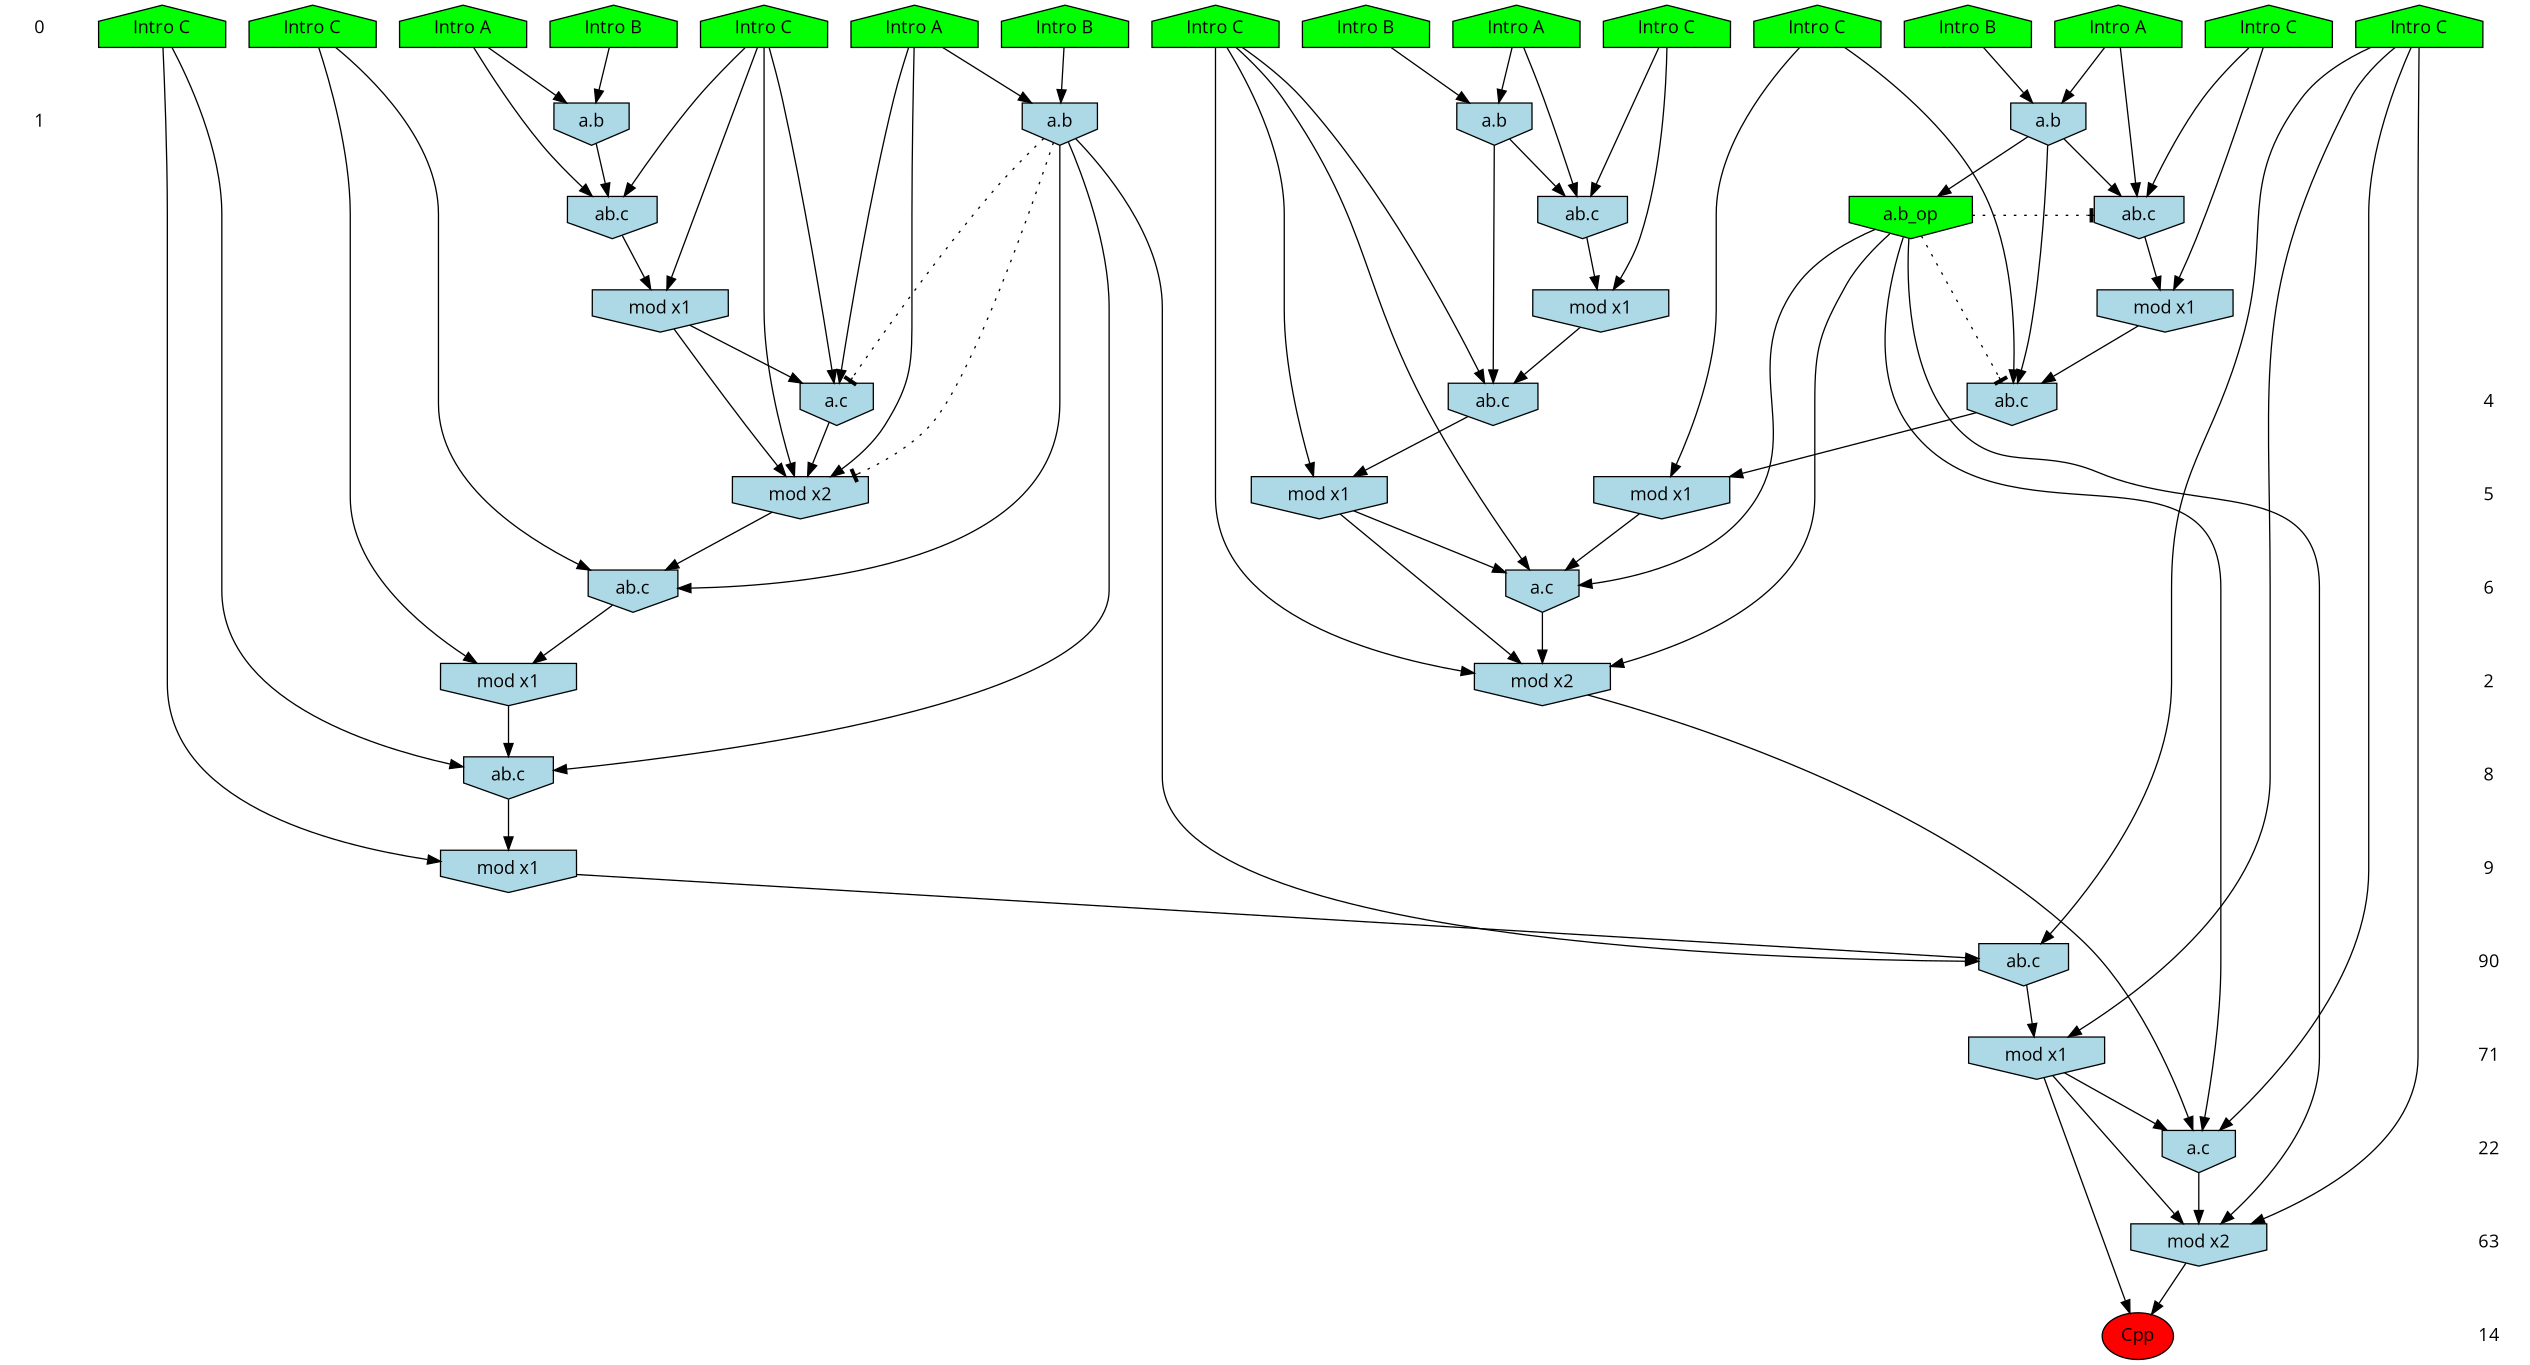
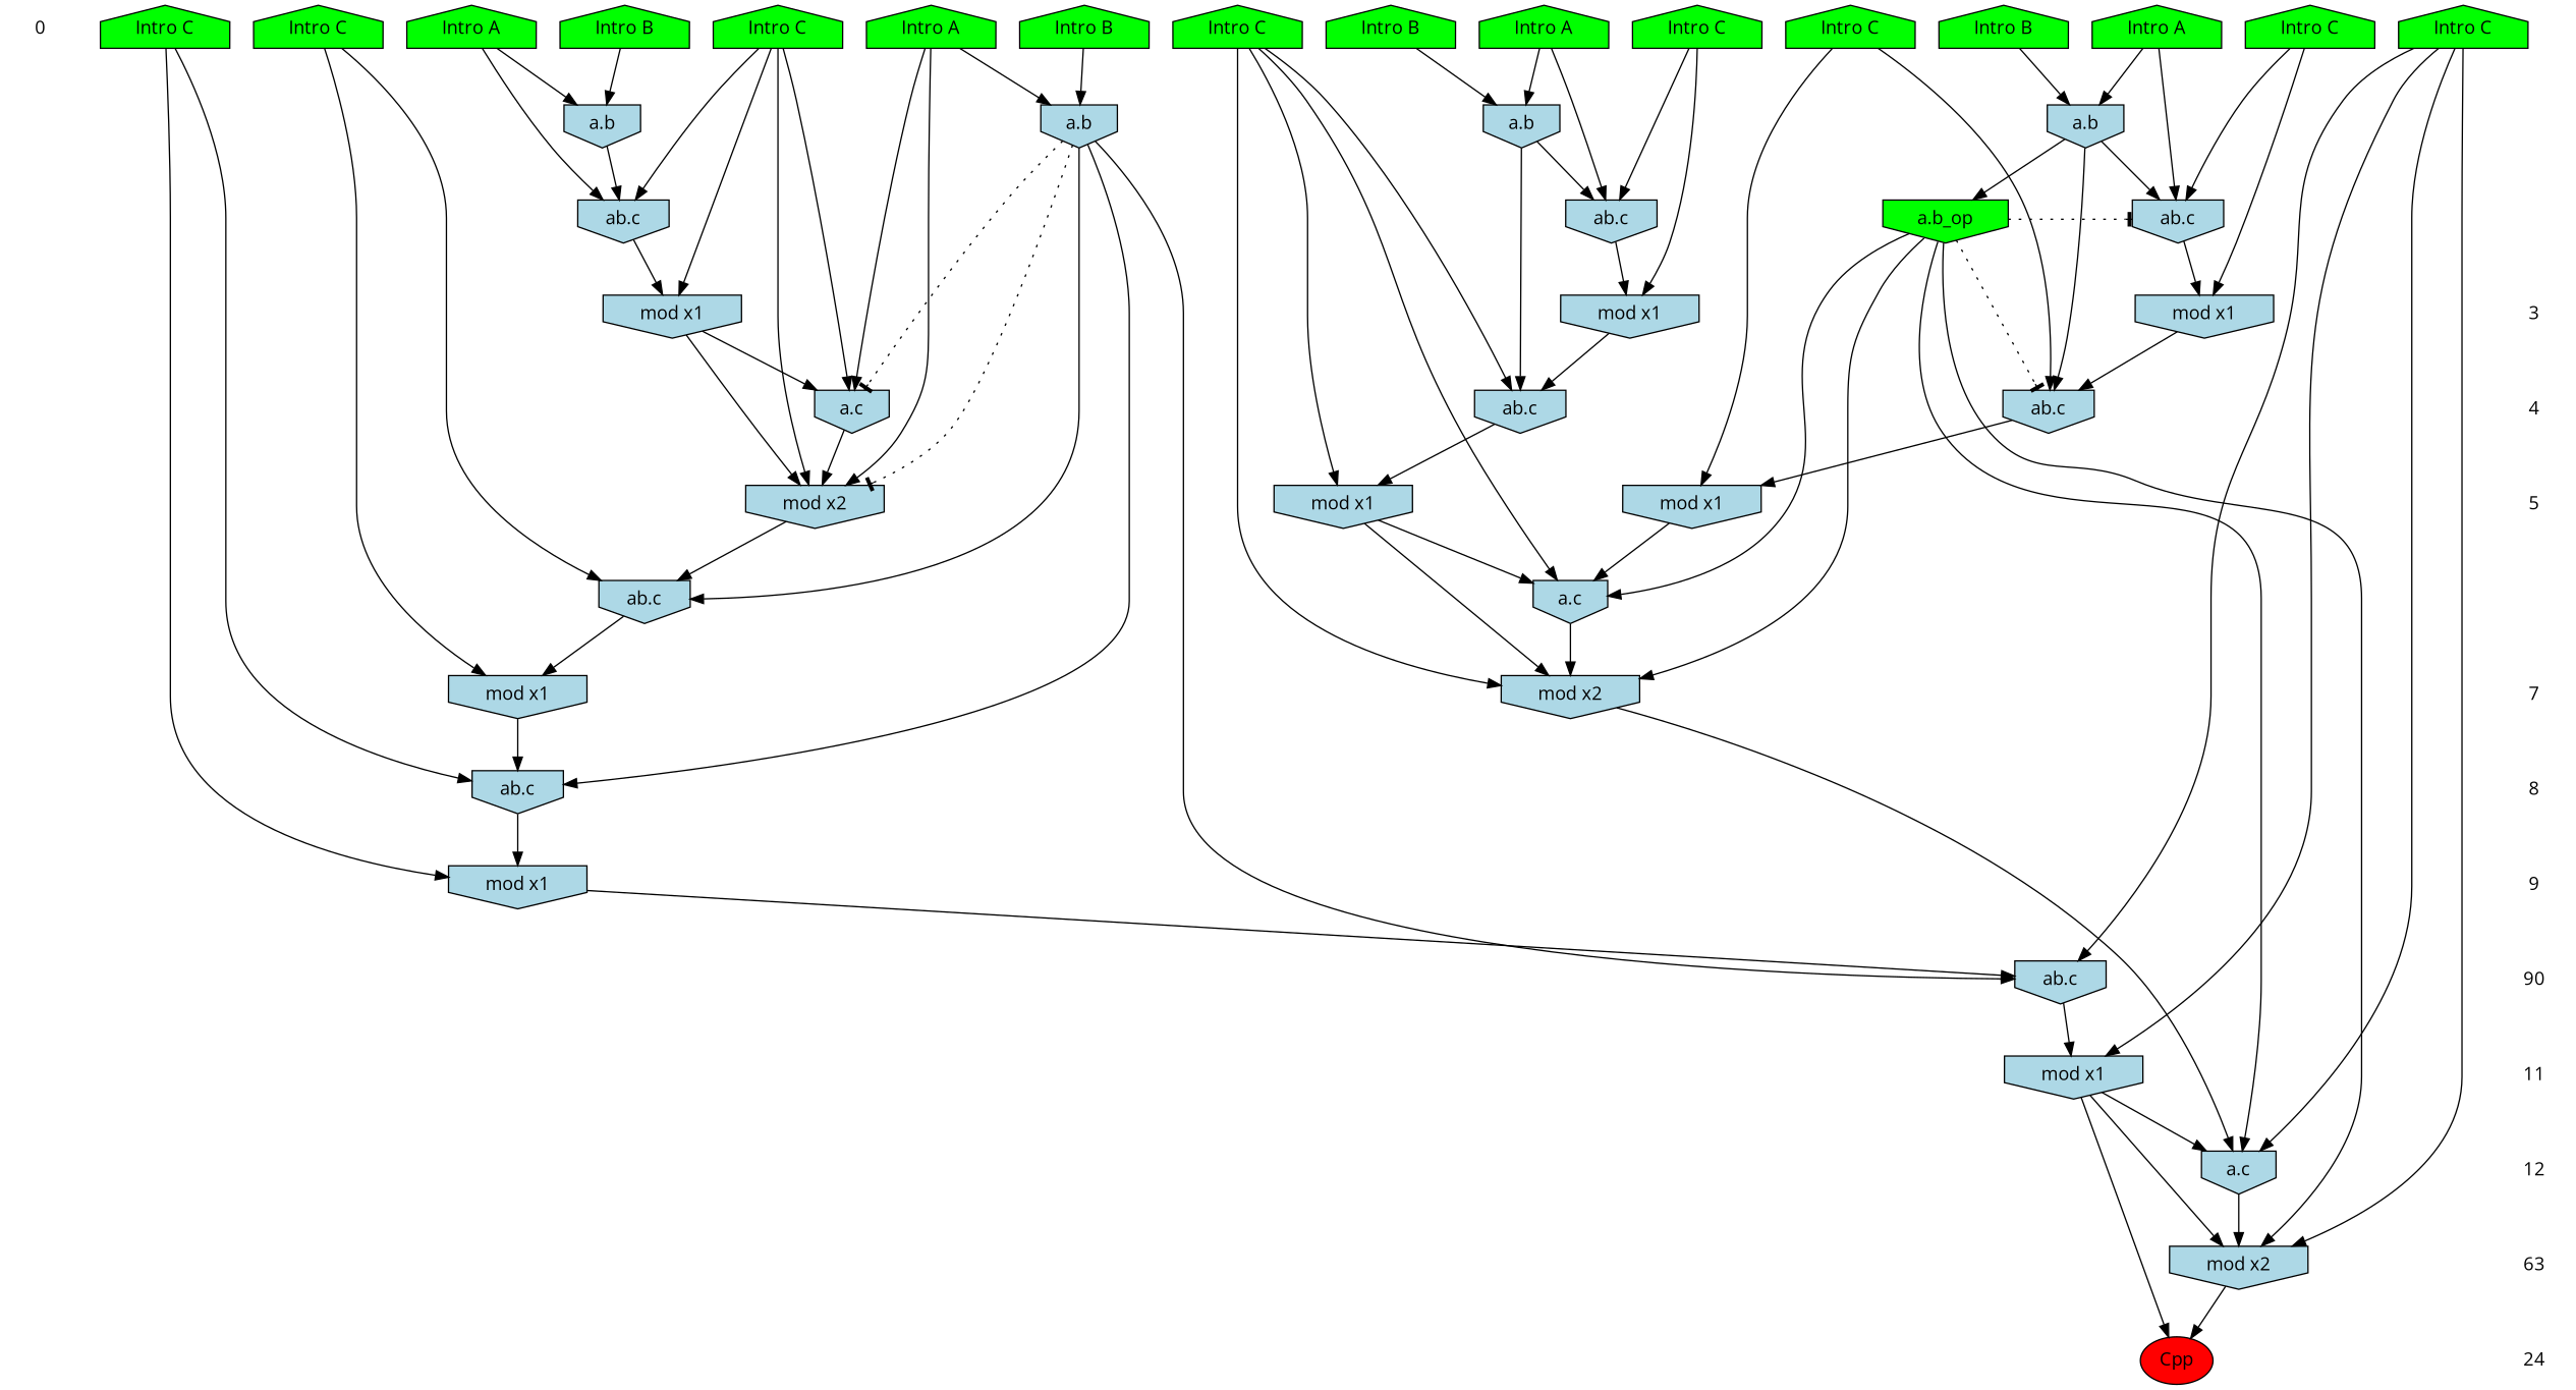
  digraph {
    fontname="Open Sans"
    ranksep=.5
    node [fontname="Open Sans" shape=invhouse fillcolor=lightblue style=filled]
    edge [fontname="Open Sans"]
    0 [shape=plaintext fillcolor="" style=""]
    n2 [fillcolor=green label="Intro B" shape=house]
    n3 [fillcolor=green label="Intro A" shape=house]
    n4 [fillcolor=green label="Intro B" shape=house]
    n5 [fillcolor=green label="Intro A" shape=house]
    n6 [fillcolor=green label="Intro A" shape=house]
    n7 [fillcolor=green label="Intro A" shape=house]
    n8 [fillcolor=green label="Intro B" shape=house]
    n9 [fillcolor=green label="Intro B" shape=house]
    n10 [fillcolor=green label="Intro C" shape=house]
    n11 [fillcolor=green label="Intro C" shape=house]
    n12 [fillcolor=green label="Intro C" shape=house]
    n13 [fillcolor=green label="Intro C" shape=house]
    n14 [fillcolor=green label="Intro C" shape=house]
    n15 [fillcolor=green label="Intro C" shape=house]
    n16 [fillcolor=green label="Intro C" shape=house]
    n17 [fillcolor=green label="Intro C" shape=house]
-   14 [shape=plaintext fillcolor="" style=""]
+   14 [shape=plaintext label=24 fillcolor="" style=""]
    n19 [fillcolor=red label=Cpp shape=""]
-   1 [shape=plaintext fillcolor="" style=""]
    n21 [label="a.b"]
    n22 [label="a.b"]
    n23 [label="a.b"]
    n24 [label="a.b"]
    n25 [label="ab.c"]
    n26 [label="ab.c"]
    n27 [fillcolor=green label="a.b_op"]
    n28 [label="ab.c"]
+   3 [shape=plaintext fillcolor="" style=""]
    n30 [label="mod x1"]
    n31 [label="mod x1"]
    n32 [label="mod x1"]
    4 [shape=plaintext fillcolor="" style=""]
    n34 [label="ab.c"]
    n35 [label="a.c"]
    n36 [label="ab.c"]
    5 [shape=plaintext fillcolor="" style=""]
    n38 [label="mod x2"]
    n39 [label="mod x1"]
    n40 [label="mod x1"]
-   6 [shape=plaintext fillcolor="" style=""]
    n42 [label="ab.c"]
    n43 [label="a.c"]
-   7 [shape=plaintext label=2 fillcolor="" style=""]
+   7 [shape=plaintext fillcolor="" style=""]
    n45 [label="mod x1"]
    n46 [label="mod x2"]
    8 [shape=plaintext fillcolor="" style=""]
    n48 [label="ab.c"]
    9 [shape=plaintext fillcolor="" style=""]
    n50 [label="mod x1"]
    n51 [label=90 shape=plaintext fillcolor="" style=""]
    n52 [label="ab.c"]
-   11 [shape=plaintext label=71 fillcolor="" style=""]
+   11 [shape=plaintext fillcolor="" style=""]
    n54 [label="mod x1"]
-   12 [shape=plaintext label=22 fillcolor="" style=""]
+   12 [shape=plaintext fillcolor="" style=""]
    n56 [label="a.c"]
    n57 [label=63 shape=plaintext fillcolor="" style=""]
    n58 [label="mod x2"]
    subgraph sub_1 {
      rank=same
      0
      n2
      n3
      n4
      n5
      n6
      n7
      n8
      n9
      n10
      n11
      n12
      n13
      n14
      n15
      n16
      n17
    }
    subgraph sub_2 {
      rank=same
      14
      n19
    }
    subgraph sub_3 {
      rank=same
-     1
      n21
      n22
      n23
      n24
    }
    subgraph sub_4 {
      rank=same
      n25
      n26
      n27
      n28
    }
    subgraph sub_5 {
      rank=same
+     3
      n30
      n31
      n32
    }
    subgraph sub_6 {
      rank=same
      4
      n34
      n35
      n36
    }
    subgraph sub_7 {
      rank=same
      5
      n38
      n39
      n40
    }
    subgraph sub_8 {
      rank=same
-     6
      n42
      n43
    }
    subgraph sub_9 {
      rank=same
      7
      n45
      n46
    }
    subgraph sub_10 {
      rank=same
      8
      n48
    }
    subgraph sub_11 {
      rank=same
      9
      n50
    }
    subgraph sub_12 {
      rank=same
      n51
      n52
    }
    subgraph sub_13 {
      rank=same
      11
      n54
    }
    subgraph sub_14 {
      rank=same
      12
      n56
    }
    subgraph sub_15 {
      rank=same
      n57
      n58
    }
-   0 -> 1 [style=invis]
    n2 -> n23
    n3 -> n23
    n3 -> n28
    n4 -> n22
    n5 -> n21
    n5 -> n25
    n6 -> n24
    n6 -> n35
    n6 -> n38
    n7 -> n22
    n7 -> n26
    n8 -> n21
    n9 -> n24
    n10 -> n36
    n10 -> n40
    n10 -> n43
    n10 -> n46
    n11 -> n34
    n11 -> n39
    n12 -> n42
    n12 -> n45
    n13 -> n52
    n13 -> n54
    n13 -> n56
    n13 -> n58
    n14 -> n48
    n14 -> n50
    n15 -> n28
    n15 -> n32
    n16 -> n26
    n16 -> n31
    n17 -> n25
    n17 -> n30
    n17 -> n35
    n17 -> n38
    n21 -> n25
    n22 -> n26
    n22 -> n27
    n22 -> n34
    n23 -> n28
    n23 -> n36
    n24 -> n35 [arrowhead=tee style=dotted]
    n24 -> n38 [arrowhead=tee style=dotted]
    n24 -> n42
    n24 -> n48
    n24 -> n52
    n25 -> n30
    n26 -> n31
    n27 -> n26 [arrowhead=tee style=dotted]
    n27 -> n34 [arrowhead=tee style=dotted]
    n27 -> n43
    n27 -> n46
    n27 -> n56
    n27 -> n58
    n28 -> n32
+   3 -> 4 [style=invis]
    n30 -> n35
    n30 -> n38
    n31 -> n34
    n32 -> n36
    4 -> 5 [style=invis]
    n34 -> n39
    n35 -> n38
    n36 -> n40
-   5 -> 6 [style=invis]
    n38 -> n42
    n39 -> n43
    n40 -> n43
    n40 -> n46
-   6 -> 7 [style=invis]
    n42 -> n45
    n43 -> n46
    7 -> 8 [style=invis]
    n45 -> n48
    n46 -> n56
    8 -> 9 [style=invis]
    n48 -> n50
    9 -> n51 [style=invis]
    n50 -> n52
    n51 -> 11 [style=invis]
    n52 -> n54
    11 -> 12 [style=invis]
    n54 -> n19
    n54 -> n56
    n54 -> n58
    12 -> n57 [style=invis]
    n56 -> n58
    n57 -> 14 [style=invis]
    n58 -> n19
  }
